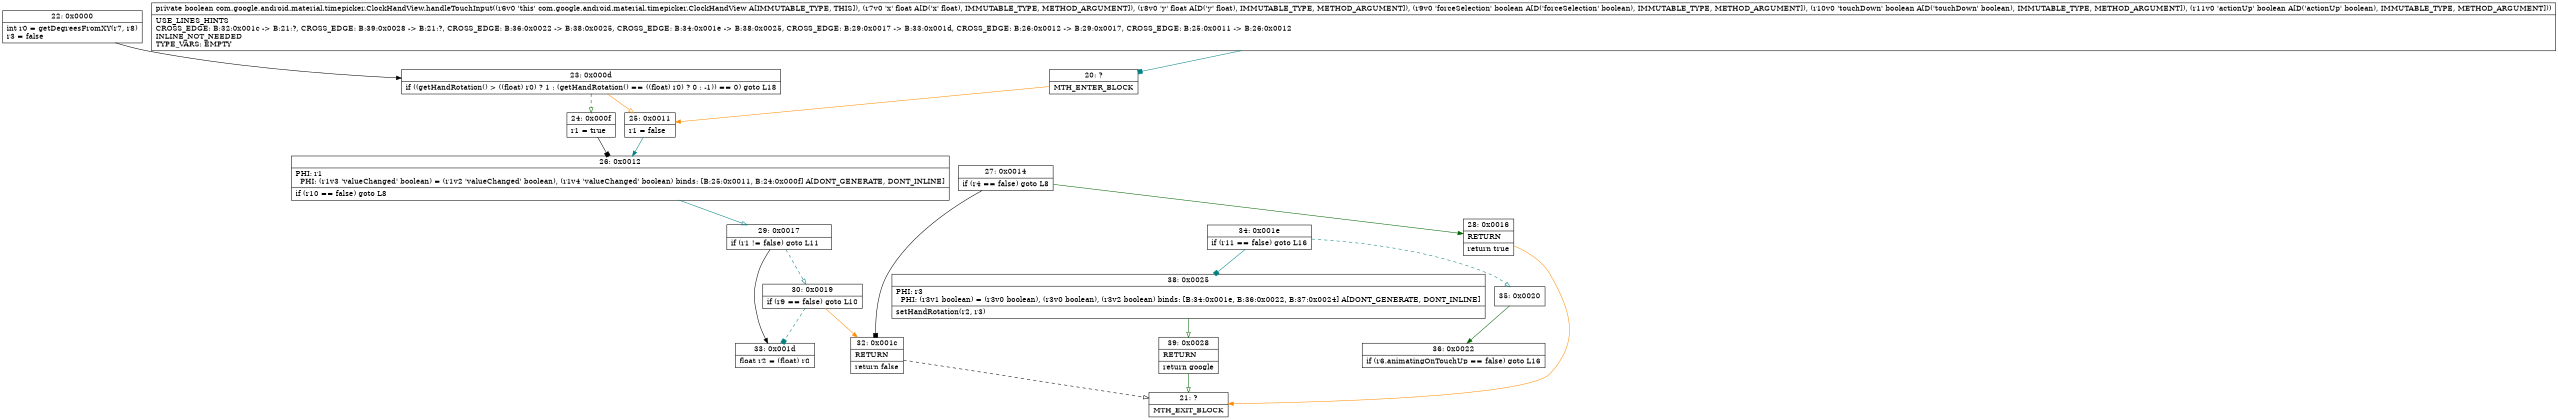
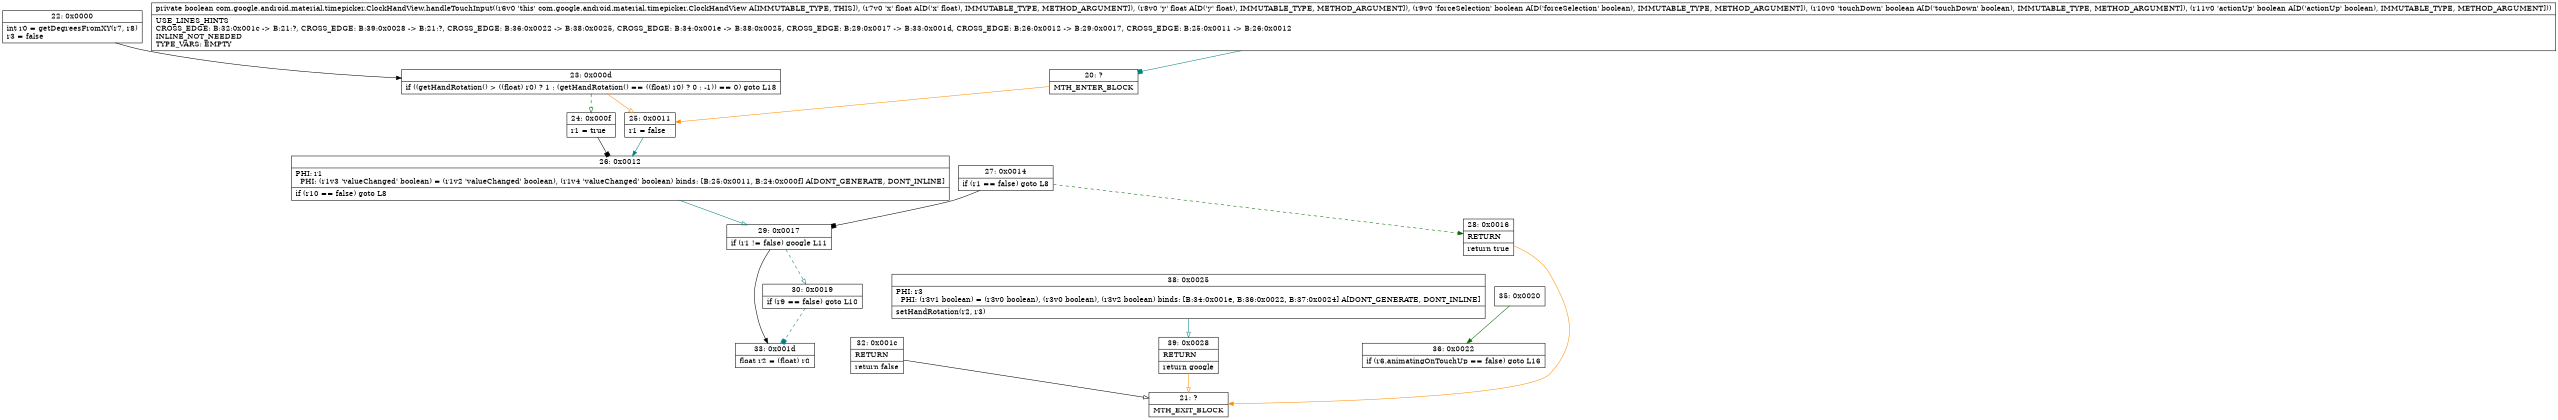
  digraph {
    node [shape=record]
    edge [arrowhead=normal color=teal]
    n1 [label="{20\:\ ?|MTH_ENTER_BLOCK\l}"]
    n2 [label="{25\:\ 0x0011|r1 = false\l}"]
    n3 [label="{22\:\ 0x0000|int r0 = getDegreesFromXY(r7, r8)\lr3 = false\l}"]
    n4 [label="{23\:\ 0x000d|if ((getHandRotation() \> ((float) r0) ? 1 : (getHandRotation() == ((float) r0) ? 0 : \-1)) == 0) goto L18\l}"]
    n5 [label="{24\:\ 0x000f|r1 = true\l}"]
    n6 [label="{26\:\ 0x0012|PHI: r1 \l  PHI: (r1v3 'valueChanged' boolean) = (r1v2 'valueChanged' boolean), (r1v4 'valueChanged' boolean) binds: [B:25:0x0011, B:24:0x000f] A[DONT_GENERATE, DONT_INLINE]\l|if (r10 == false) goto L8\l}"]
-   n7 [label="{29\:\ 0x0017|if (r1 != false) goto L11\l}"]
-   n8 [label="{27\:\ 0x0014|if (r4 == false) goto L8\l}"]
+   n7 [label="{29\:\ 0x0017|if (r1 != false) google L11\l}"]
+   n8 [label="{27\:\ 0x0014|if (r1 == false) goto L8\l}"]
    n9 [label="{28\:\ 0x0016|RETURN\l|return true\l}"]
    n10 [label="{30\:\ 0x0019|if (r9 == false) goto L10\l}"]
    n11 [label="{33\:\ 0x001d|float r2 = (float) r0\l}"]
    n12 [label="{21\:\ ?|MTH_EXIT_BLOCK\l}"]
    n13 [label="{32\:\ 0x001c|RETURN\l|return false\l}"]
-   n14 [label="{34\:\ 0x001e|if (r11 == false) goto L16\l}"]
    n15 [label="{35\:\ 0x0020}"]
    n16 [label="{38\:\ 0x0025|PHI: r3 \l  PHI: (r3v1 boolean) = (r3v0 boolean), (r3v0 boolean), (r3v2 boolean) binds: [B:34:0x001e, B:36:0x0022, B:37:0x0024] A[DONT_GENERATE, DONT_INLINE]\l|setHandRotation(r2, r3)\l}"]
    n17 [label="{36\:\ 0x0022|if (r6.animatingOnTouchUp == false) goto L16\l}"]
    n18 [label="{39\:\ 0x0028|RETURN\l|return google\l}"]
    n19 [label="{private boolean com.google.android.material.timepicker.ClockHandView.handleTouchInput((r6v0 'this' com.google.android.material.timepicker.ClockHandView A[IMMUTABLE_TYPE, THIS]), (r7v0 'x' float A[D('x' float), IMMUTABLE_TYPE, METHOD_ARGUMENT]), (r8v0 'y' float A[D('y' float), IMMUTABLE_TYPE, METHOD_ARGUMENT]), (r9v0 'forceSelection' boolean A[D('forceSelection' boolean), IMMUTABLE_TYPE, METHOD_ARGUMENT]), (r10v0 'touchDown' boolean A[D('touchDown' boolean), IMMUTABLE_TYPE, METHOD_ARGUMENT]), (r11v0 'actionUp' boolean A[D('actionUp' boolean), IMMUTABLE_TYPE, METHOD_ARGUMENT]))  | USE_LINES_HINTS\lCROSS_EDGE: B:32:0x001c \-\> B:21:?, CROSS_EDGE: B:39:0x0028 \-\> B:21:?, CROSS_EDGE: B:36:0x0022 \-\> B:38:0x0025, CROSS_EDGE: B:34:0x001e \-\> B:38:0x0025, CROSS_EDGE: B:29:0x0017 \-\> B:33:0x001d, CROSS_EDGE: B:26:0x0012 \-\> B:29:0x0017, CROSS_EDGE: B:25:0x0011 \-\> B:26:0x0012\lINLINE_NOT_NEEDED\lTYPE_VARS: EMPTY\l}"]
    n1 -> n2 [color=darkorange]
    n2 -> n6
    n3 -> n4 [color=black]
    n4 -> n2 [arrowhead=onormal color=darkorange]
    n4 -> n5 [arrowhead=onormal color=darkgreen style=dashed]
    n5 -> n6 [arrowhead=box color=black]
    n6 -> n7 [arrowhead=onormal]
    n7 -> n10 [arrowhead=onormal style=dashed]
    n7 -> n11 [color=black]
-   n8 -> n13 [arrowhead=box color=black]
-   n8 -> n9 [color=darkgreen style=solid]
+   n8 -> n7 [arrowhead=box color=black]
+   n8 -> n9 [color=darkgreen style=dashed]
    n9 -> n12 [color=darkorange]
    n10 -> n11 [arrowhead=box style=dashed]
-   n10 -> n13 [color=darkorange]
-   n13 -> n12 [arrowhead=onormal color=black style=dashed]
-   n14 -> n15 [arrowhead=onormal style=dashed]
-   n14 -> n16 [arrowhead=box]
+   n13 -> n12 [arrowhead=onormal color=black]
    n15 -> n17 [color=darkgreen]
-   n16 -> n18 [arrowhead=onormal color=darkgreen]
-   n18 -> n12 [arrowhead=onormal color=darkgreen]
+   n16 -> n18 [arrowhead=onormal]
+   n18 -> n12 [arrowhead=onormal color=darkorange]
    n19 -> n1 [arrowhead=box]
  }
